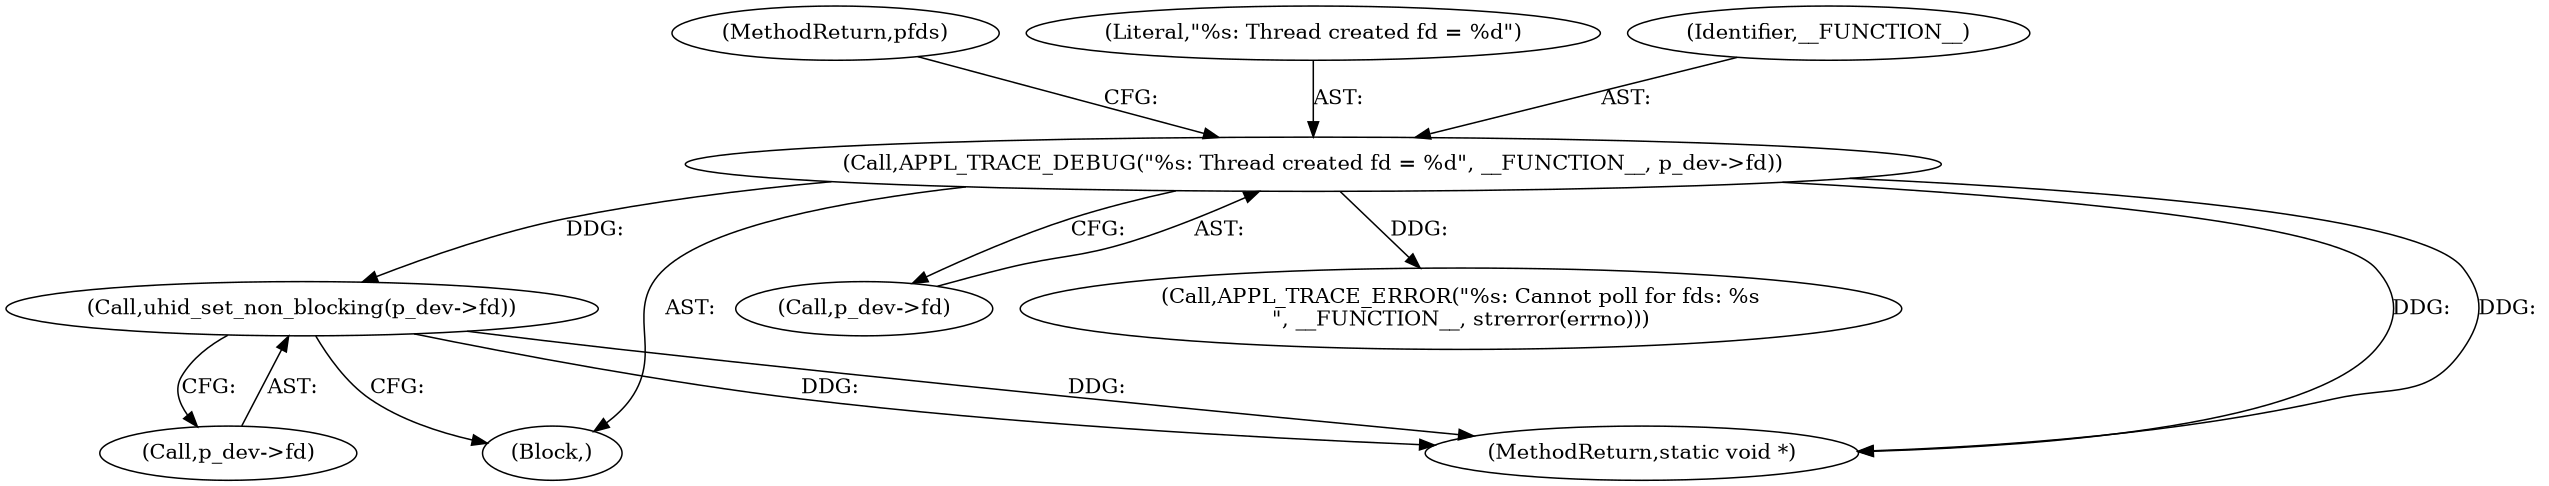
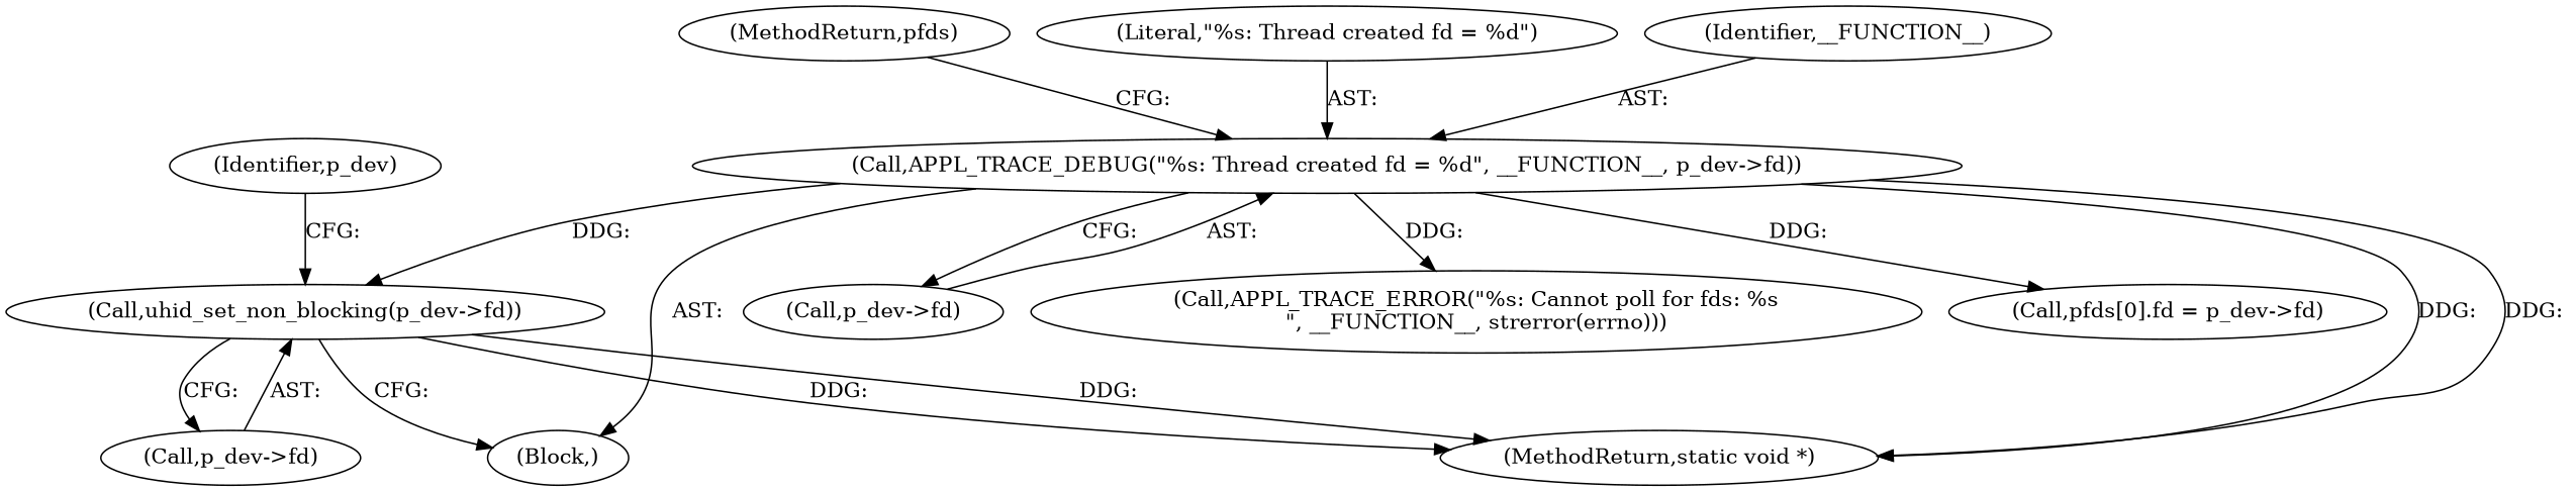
  digraph {
    n1 [label="(Call,uhid_set_non_blocking(p_dev->fd))"]
    n2 [label="(MethodReturn,static void *)"]
    n3 [label="(Block,)"]
    n4 [label="(Call,p_dev->fd)"]
    n5 [label="(Call,APPL_TRACE_DEBUG(\"%s: Thread created fd = %d\", __FUNCTION__, p_dev->fd))"]
    n6 [label="(Call,p_dev->fd)"]
    n7 [label="(Call,APPL_TRACE_ERROR(\"%s: Cannot poll for fds: %s\n\", __FUNCTION__, strerror(errno)))"]
+   n8 [label="(Call,pfds[0].fd = p_dev->fd)"]
    n9 [label="(MethodReturn,pfds)"]
+   n10 [label="(Identifier,p_dev)"]
    n11 [label="(Literal,\"%s: Thread created fd = %d\")"]
    n12 [label="(Identifier,__FUNCTION__)"]
    n1 -> n2 [label="DDG: "]
    n1 -> n2 [label="DDG: "]
    n1 -> n3 [label="CFG: "]
    n1 -> n4 [label="CFG: "]
    n4 -> n1 [label="AST: "]
    n5 -> n1 [label="DDG: "]
    n5 -> n2 [label="DDG: "]
    n5 -> n2 [label="DDG: "]
    n5 -> n3 [label="AST: "]
    n5 -> n6 [label="CFG: "]
    n5 -> n7 [label="DDG: "]
+   n5 -> n8 [label="DDG: "]
    n6 -> n5 [label="AST: "]
    n9 -> n5 [label="CFG: "]
+   n10 -> n1 [label="CFG: "]
    n11 -> n5 [label="AST: "]
    n12 -> n5 [label="AST: "]
  }
